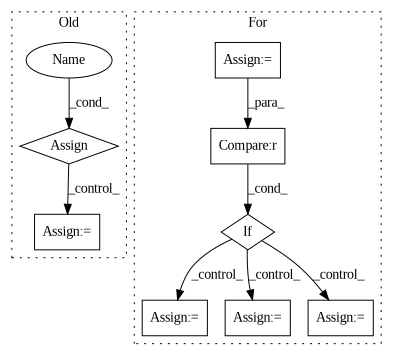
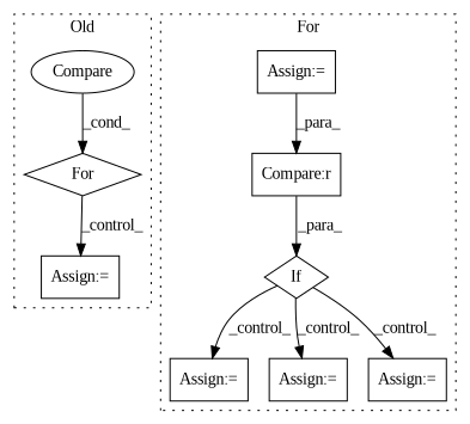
  digraph {
    fontname="Liberation Serif"
    node [a=68 fontname="Liberation Serif" l=5 shape=box]
    edge [fontname="Liberation Serif"]
-   n1 [a=107 l="4,14" label=Assign s="2172,2208" shape=diamond]
-   n2 [a=87 l=3 label=Name s=2176 shape=ellipse]
+   n1 [a=107 l="4,14" label=For s="2172,2208" shape=diamond]
+   n2 [a=87 l=3 label=Compare s=2176 shape=ellipse]
    n3 [label="Assign:=" s=2237]
    n4 [a=96 l="3,18" label=If s="2373,2386" shape=diamond]
    n5 [a=40 l=10 label="Compare:r" s=2376]
    n6 [label="Assign:=" s=2411]
    n7 [label="Assign:=" s=2495]
    n8 [l=4 label="Assign:=" s=2448]
    n9 [l=3 label="Assign:=" s=2313]
    subgraph cluster_1 {
      label=Old
      style=dotted
      n1
      n2
      n3
    }
    subgraph cluster_2 {
      label=For
      style=dotted
      n4
      n5
      n6
      n7
      n8
      n9
    }
    n1 -> n3 [label=_control_]
    n2 -> n1 [label=_cond_]
    n4 -> n6 [label=_control_]
    n4 -> n7 [label=_control_]
    n4 -> n8 [label=_control_]
-   n5 -> n4 [label=_cond_]
+   n5 -> n4 [label=_para_]
    n9 -> n5 [label=_para_]
  }
